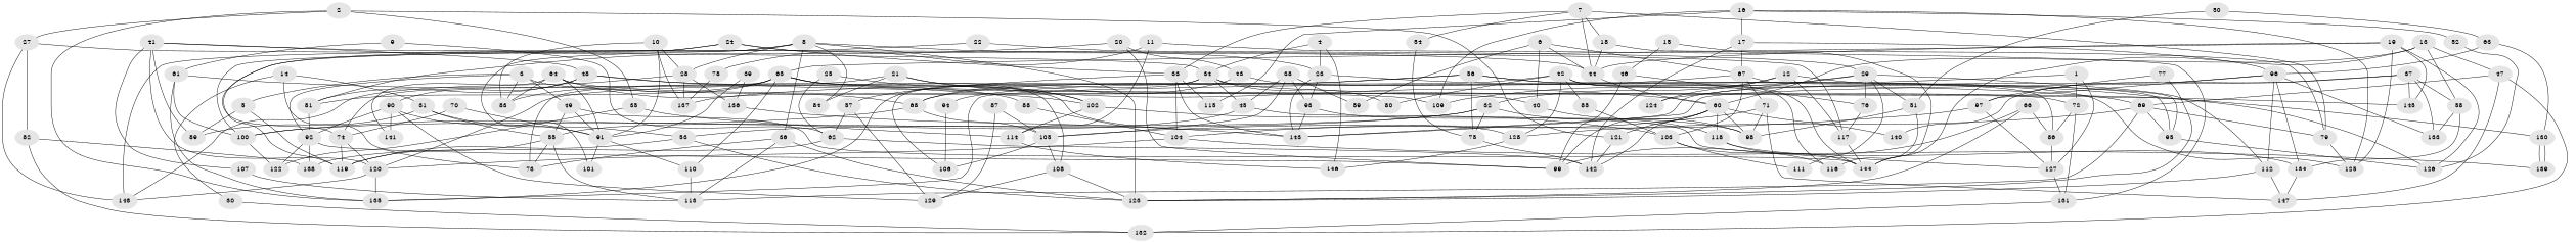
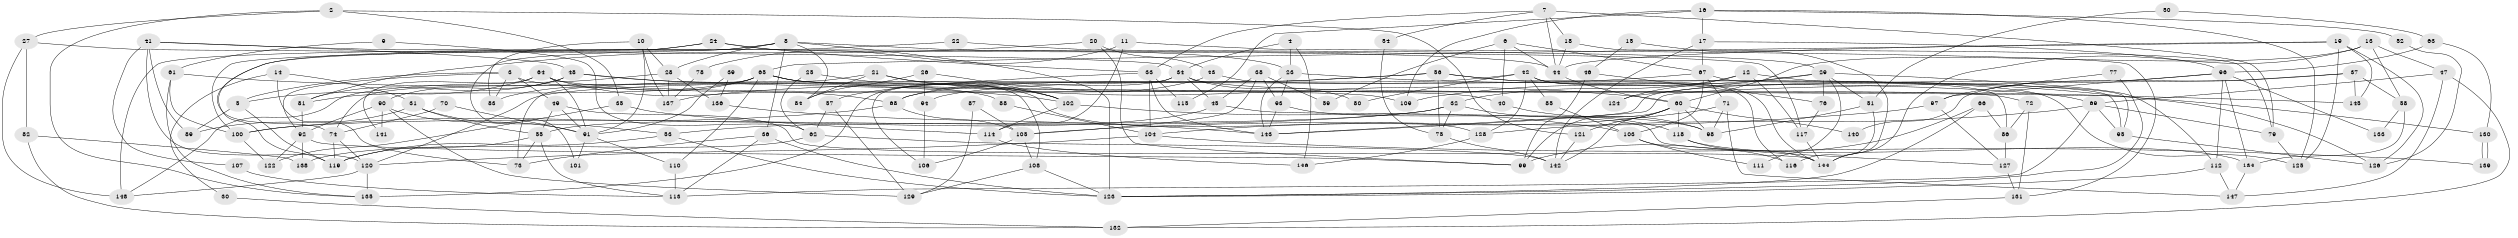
  graph {
    node [color=gray90 style=filled]
-   1
    72
    127
    135
    131
    86
    2
    27
    35
    121
    34
    148
    82
    114
    122
    142
    3
    5
    40
    49
    92
    83
    89
    119
    98
    91
    144
    55
    64
    109
    68
    141
    99
    138
    4
    23
    146
    69
    93
    143
    45
    80
    106
    6
    44
    59
    67
    60
    137
    71
    103
    7
    18
    33
    54
    79
    115
    57
    104
    75
    125
    8
    28
    36
    74
    84
    101
    123
    136
    73
    113
    120
    9
    61
    62
    102
    100
    10
    110
    11
    78
    132
    12
    32
    95
    117
    124
    53
    118
    126
    13
    47
    58
    147
    133
    134
    140
    14
    30
    31
    22
    29
    15
    46
    76
    16
    17
    52
    96
    112
    97
    19
    65
    145
    81
    128
    130
    108
    20
    43
    21
    51
    111
    24
    25
+   26
    94
    116
    129
    139
    37
    38
    105
    39
    41
    48
    107
    88
    90
    42
    85
    50
    63
    56
    66
    70
    77
    87
-   1 -- 72
-   1 -- 127
-   1 -- 135
    72 -- 131
    72 -- 86
    127 -- 131
    131 -- 132
    86 -- 127
    2 -- 135
    2 -- 27
    2 -- 35
    2 -- 121
    27 -- 34
    27 -- 148
    27 -- 82
    35 -- 114
    35 -- 122
    121 -- 142
    34 -- 72
    34 -- 135
    34 -- 45
    34 -- 80
    34 -- 106
    82 -- 138
    82 -- 132
    114 -- 146
    3 -- 5
    3 -- 40
    3 -- 49
    3 -- 92
    3 -- 83
    5 -- 89
    5 -- 119
    40 -- 98
    49 -- 91
    49 -- 144
    49 -- 55
    92 -- 122
    92 -- 99
    92 -- 138
    91 -- 101
    91 -- 110
    55 -- 119
    55 -- 73
    55 -- 113
-   64 -- 83
+   64 -- 5
    64 -- 91
    64 -- 109
    64 -- 68
    64 -- 141
    68 -- 100
    68 -- 105
    4 -- 34
    4 -- 23
    4 -- 146
    23 -- 69
    23 -- 93
    23 -- 143
    69 -- 79
    69 -- 113
    69 -- 95
    69 -- 128
    93 -- 98
    93 -- 143
    45 -- 127
    45 -- 55
    6 -- 40
    6 -- 44
    6 -- 59
    6 -- 67
    44 -- 60
    67 -- 86
    67 -- 137
    67 -- 71
    67 -- 103
    60 -- 121
    60 -- 142
    60 -- 98
    60 -- 99
    60 -- 118
    60 -- 140
    71 -- 98
    71 -- 104
    71 -- 147
    103 -- 111
    103 -- 116
    7 -- 44
    7 -- 18
    7 -- 33
    7 -- 54
    7 -- 79
    18 -- 44
    18 -- 79
    33 -- 143
    33 -- 115
    33 -- 57
    33 -- 104
    54 -- 75
    79 -- 125
    57 -- 62
    57 -- 129
    104 -- 120
    104 -- 139
    75 -- 142
    8 -- 23
    8 -- 28
    8 -- 36
    8 -- 74
    8 -- 84
    8 -- 101
    8 -- 123
    28 -- 148
    28 -- 137
    28 -- 136
    36 -- 123
    36 -- 73
    36 -- 113
    74 -- 119
    74 -- 120
    136 -- 143
    120 -- 135
    120 -- 148
    9 -- 61
    9 -- 62
    61 -- 135
    61 -- 102
    61 -- 100
    62 -- 142
    62 -- 138
    102 -- 114
    102 -- 103
    100 -- 122
    10 -- 83
    10 -- 91
    10 -- 137
    10 -- 28
    110 -- 113
    11 -- 131
    11 -- 114
    11 -- 78
    78 -- 137
    12 -- 32
    12 -- 95
    12 -- 117
    12 -- 124
    32 -- 75
    32 -- 100
    32 -- 53
    32 -- 118
    95 -- 126
    117 -- 144
    53 -- 119
    53 -- 123
    118 -- 144
    118 -- 134
    13 -- 144
    13 -- 60
    13 -- 47
    13 -- 58
    47 -- 69
    47 -- 132
    47 -- 147
    58 -- 133
    58 -- 134
    134 -- 147
    14 -- 73
    14 -- 30
    14 -- 31
    30 -- 132
    31 -- 89
    31 -- 55
    31 -- 53
    22 -- 119
    22 -- 29
    29 -- 109
    29 -- 124
    29 -- 76
    29 -- 112
    29 -- 51
    29 -- 111
    15 -- 144
    15 -- 46
    46 -- 99
    46 -- 76
    76 -- 117
    16 -- 109
    16 -- 115
    16 -- 125
    16 -- 17
    16 -- 52
    17 -- 142
    17 -- 67
    17 -- 96
    52 -- 126
    96 -- 143
    96 -- 133
    96 -- 134
    96 -- 112
    96 -- 97
    112 -- 123
    112 -- 147
    97 -- 127
    97 -- 105
    19 -- 44
    19 -- 125
    19 -- 126
    19 -- 65
    19 -- 145
    65 -- 83
    65 -- 74
    65 -- 110
    65 -- 81
    65 -- 128
    65 -- 130
    65 -- 108
    81 -- 92
    128 -- 146
    130 -- 139
    130 -- 139
    108 -- 123
    108 -- 129
    20 -- 99
    20 -- 81
    20 -- 43
    43 -- 68
    43 -- 125
    21 -- 60
    21 -- 84
    21 -- 73
    21 -- 102
    51 -- 98
    51 -- 116
    24 -- 148
    24 -- 44
    24 -- 33
    24 -- 100
    25 -- 62
    25 -- 102
+   26 -- 84
+   26 -- 102
+   26 -- 94
    94 -- 106
    37 -- 143
    37 -- 58
-   37 -- 133
    37 -- 140
    37 -- 145
    38 -- 93
    38 -- 45
    38 -- 59
    38 -- 105
    105 -- 106
    105 -- 108
    39 -- 91
    39 -- 136
    41 -- 89
    41 -- 120
    41 -- 117
    41 -- 48
    41 -- 107
    48 -- 145
    48 -- 81
    48 -- 88
    48 -- 90
    107 -- 113
    88 -- 104
    90 -- 92
    90 -- 91
    90 -- 141
    90 -- 129
    42 -- 144
    42 -- 80
    42 -- 120
    42 -- 128
    42 -- 116
    42 -- 85
    85 -- 103
    50 -- 51
    50 -- 63
    63 -- 96
    63 -- 130
    56 -- 68
    56 -- 75
    56 -- 95
    56 -- 126
    56 -- 94
    66 -- 86
    66 -- 99
    66 -- 123
    70 -- 91
    70 -- 74
    77 -- 123
    77 -- 97
    87 -- 129
    87 -- 105
  }
